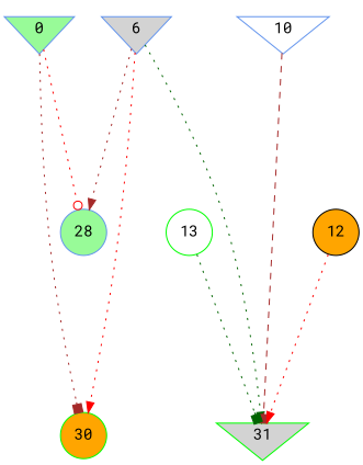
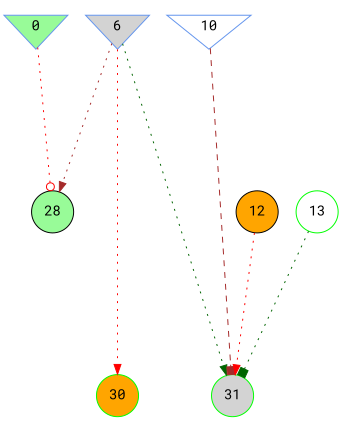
  digraph {
    fontname="Roboto Mono"
    ranksep=2.0
    node [color=cornflowerblue fillcolor=lightgrey fontname="Roboto Mono" shape=circle style=filled]
    edge [arrowhead=normal color=brown fontname="Roboto Mono" style=dotted]
    6 [shape=invtriangle]
    n2 [fillcolor=palegreen label=0 shape=invtriangle]
    10 [fillcolor=white shape=invtriangle]
    12 [color=black fillcolor=orange]
    13 [color=green fillcolor=white]
-   28 [fillcolor=palegreen]
+   28 [color=black fillcolor=palegreen]
    30 [color=green fillcolor=orange]
-   31 [color=green shape=invtriangle]
+   31 [color=green]
    subgraph sub_1 {
      rank=same
      6
      n2
      10
    }
    subgraph sub_2 {
      rank=same
      12
      13
      28
    }
    subgraph sub_3 {
      rank=same
      30
      31
    }
    6 -> 28
    6 -> 30 [color=red]
    6 -> 31 [color=darkgreen]
    n2 -> 28 [arrowhead=odot color=red]
-   n2 -> 30 [arrowhead=box]
    10 -> 31 [arrowhead=box style=dashed]
    12 -> 31 [color=red]
    13 -> 31 [arrowhead=box color=darkgreen]
  }
